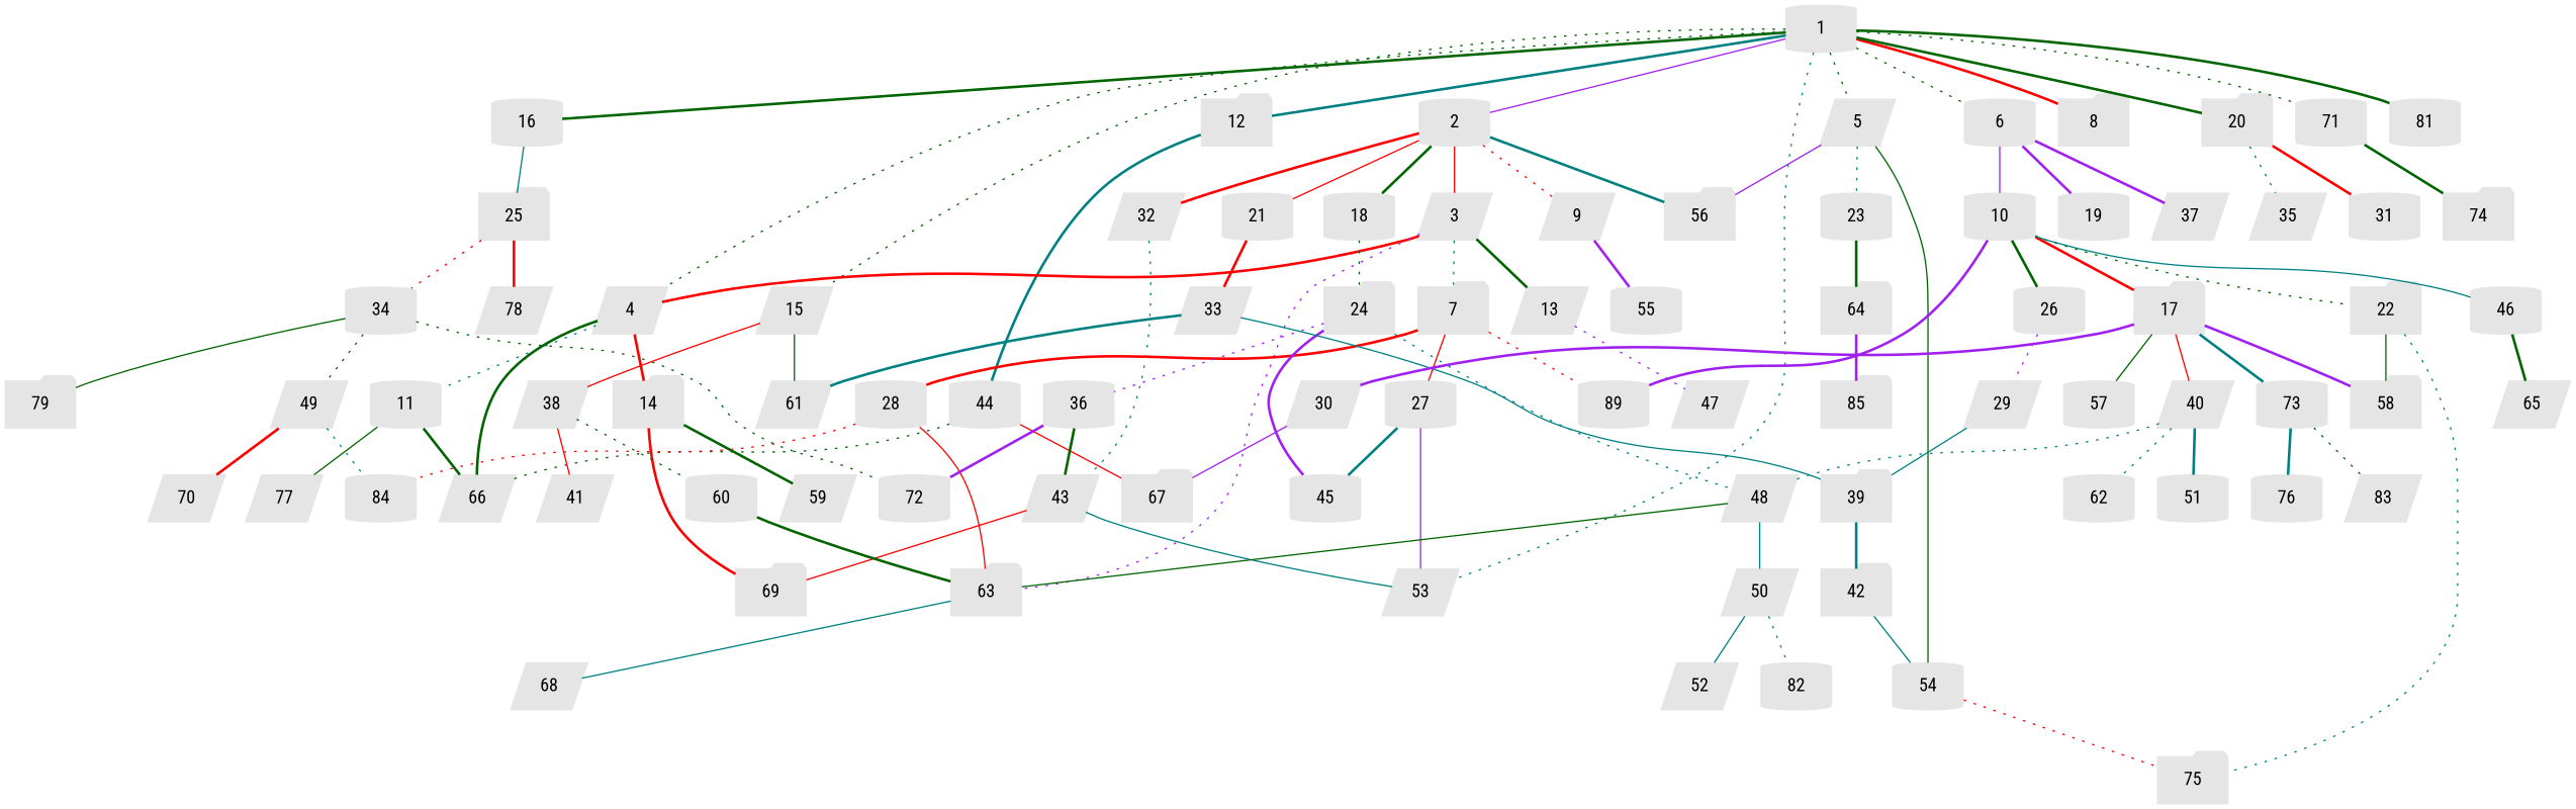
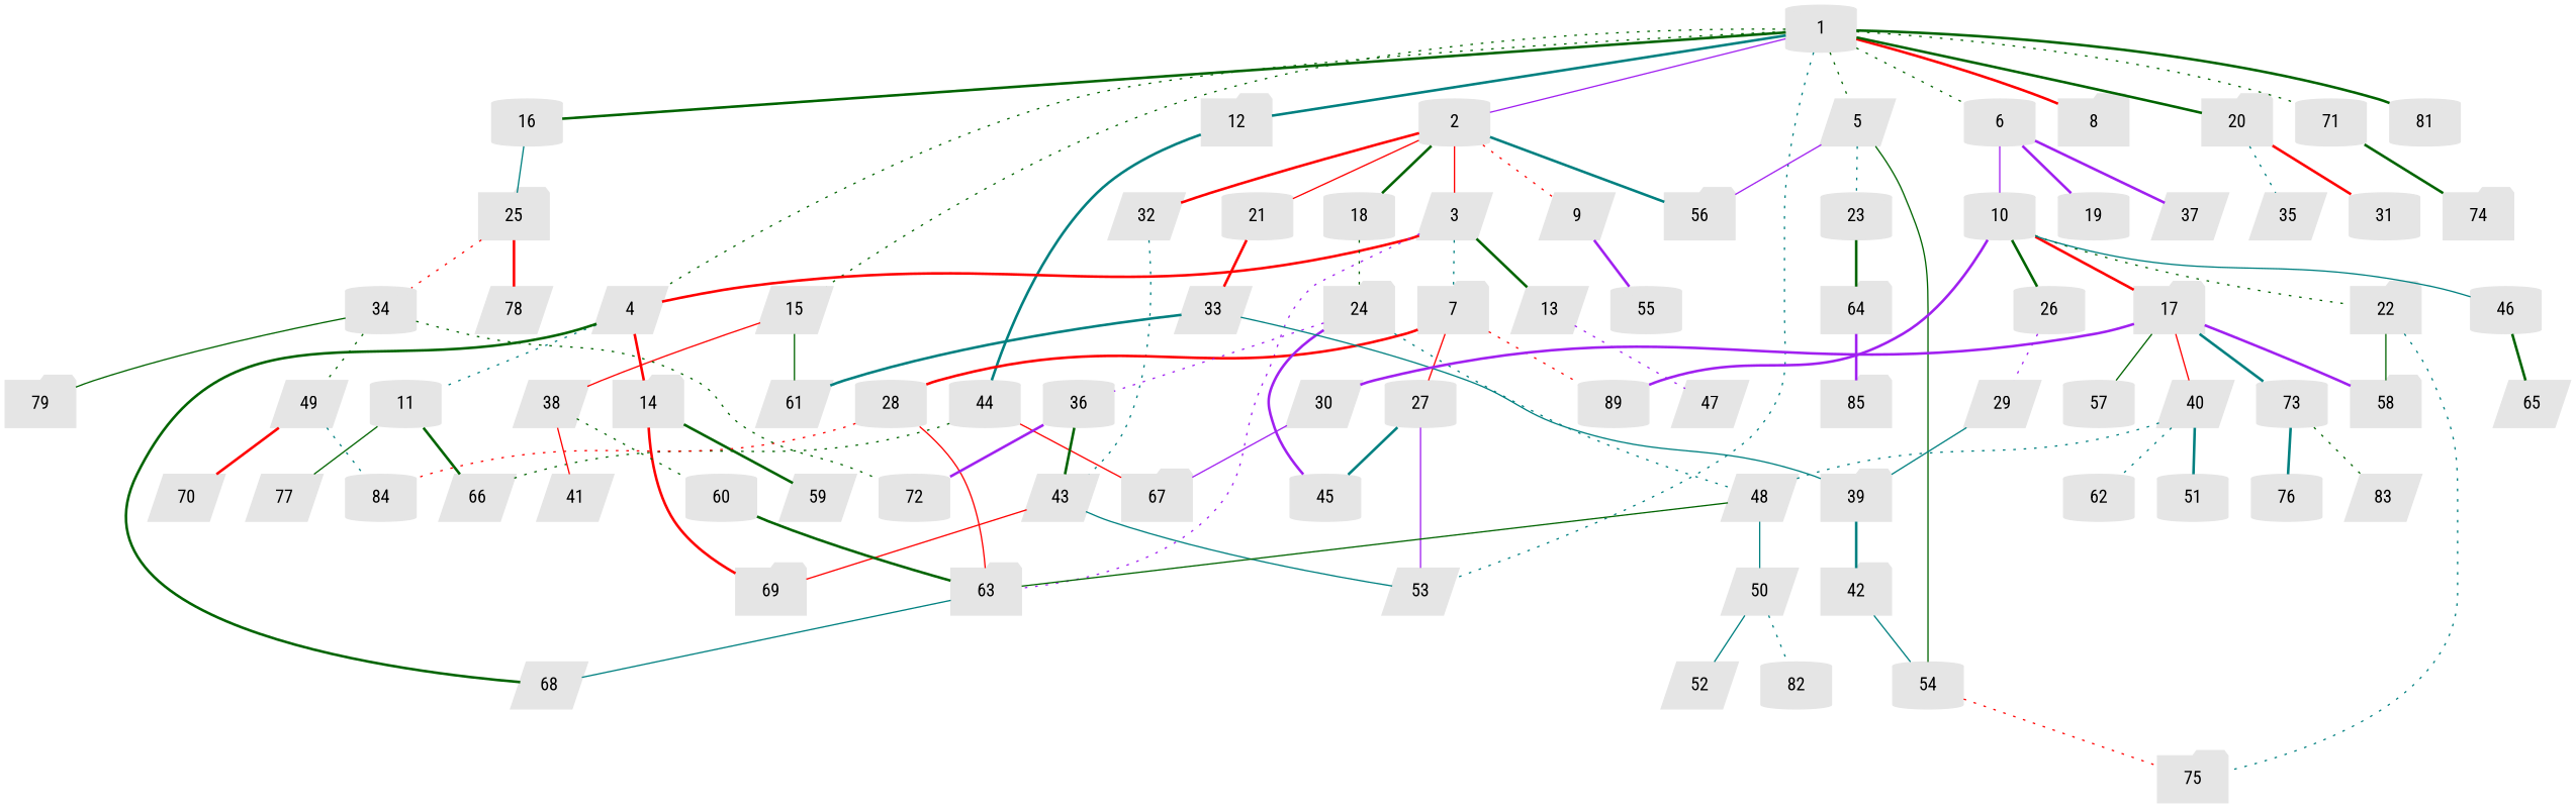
  graph {
    fontname="Roboto Condensed"
    node [color=gray90 fontname="Roboto Condensed" shape=cylinder style=filled]
    edge [color=darkgreen fontname="Roboto Condensed" style=bold]
    1
    2
    4 [shape=parallelogram]
    5 [shape=parallelogram]
    6
    8 [shape=folder]
    12 [shape=folder]
    15 [shape=parallelogram]
    16
    20 [shape=folder]
    53 [shape=parallelogram]
    71
    81
    3 [shape=parallelogram]
    9 [shape=parallelogram]
    18
    21
    32 [shape=parallelogram]
    56 [shape=folder]
    11
    14 [shape=folder]
    68 [shape=parallelogram]
    23
    54
    10
    19
    37 [shape=parallelogram]
    44
    38 [shape=parallelogram]
    61 [shape=parallelogram]
    25 [shape=folder]
    31
    35 [shape=parallelogram]
    74 [shape=folder]
    7 [shape=folder]
    13 [shape=parallelogram]
    63 [shape=folder]
    55
    24 [shape=folder]
    33 [shape=parallelogram]
    43 [shape=parallelogram]
    27
    28
    n44 [label=89]
    47 [shape=parallelogram]
    66 [shape=parallelogram]
    77 [shape=parallelogram]
    59 [shape=parallelogram]
    69 [shape=folder]
    64 [shape=folder]
    75 [shape=folder]
    17 [shape=folder]
    22 [shape=folder]
    26
    46
    45
    84
    30 [shape=parallelogram]
    40 [shape=parallelogram]
    57
    58 [shape=folder]
    73
    29 [shape=parallelogram]
    65 [shape=parallelogram]
    67 [shape=folder]
    41 [shape=parallelogram]
    60
    34
    78 [shape=parallelogram]
    48 [shape=parallelogram]
    51
    62
    76
    83 [shape=parallelogram]
    36
    39 [shape=folder]
    85 [shape=folder]
    72
    50 [shape=parallelogram]
    49 [shape=parallelogram]
    79 [shape=folder]
    42 [shape=folder]
    70 [shape=parallelogram]
    52 [shape=parallelogram]
    82
    1 -- 2 [color=purple style=solid]
    1 -- 4 [style=dotted]
    1 -- 5 [style=dotted]
    1 -- 6 [style=dotted]
    1 -- 8 [color=red]
    1 -- 12 [color=teal]
    1 -- 15 [style=dotted]
    1 -- 16
    1 -- 20
    1 -- 53 [color=teal style=dotted]
    1 -- 71 [style=dotted]
    1 -- 81
    2 -- 3 [color=red style=solid]
    2 -- 9 [color=red style=dotted]
    2 -- 18
    2 -- 21 [color=red style=solid]
    2 -- 32 [color=red]
    2 -- 56 [color=teal]
    4 -- 11 [color=teal style=dotted]
    4 -- 14 [color=red]
-   4 -- 66
+   4 -- 68
    5 -- 56 [color=purple style=solid]
    5 -- 23 [color=teal style=dotted]
    5 -- 54 [style=solid]
    6 -- 10 [color=purple style=solid]
    6 -- 19 [color=purple]
    6 -- 37 [color=purple]
    12 -- 44 [color=teal]
    15 -- 38 [color=red style=solid]
    15 -- 61 [style=solid]
    16 -- 25 [color=teal style=solid]
    20 -- 31 [color=red]
    20 -- 35 [color=teal style=dotted]
    71 -- 74
    3 -- 4 [color=red]
    3 -- 7 [color=teal style=dotted]
    3 -- 13
    3 -- 63 [color=purple style=dotted]
    9 -- 55 [color=purple]
    18 -- 24 [style=dotted]
    21 -- 33 [color=red]
    32 -- 43 [color=teal style=dotted]
    11 -- 66
    11 -- 77 [style=solid]
    14 -- 59
    14 -- 69 [color=red]
    23 -- 64
    54 -- 75 [color=red style=dotted]
    10 -- n44 [color=purple]
    10 -- 17 [color=red]
    10 -- 22 [style=dotted]
    10 -- 26
    10 -- 46 [color=teal style=solid]
    44 -- 66 [style=dotted]
    44 -- 67 [color=red style=solid]
    38 -- 41 [color=red style=solid]
    38 -- 60 [style=dotted]
    25 -- 34 [color=red style=dotted]
    25 -- 78 [color=red]
    7 -- 27 [color=red style=solid]
    7 -- 28 [color=red]
    7 -- n44 [color=red style=dotted]
    13 -- 47 [color=purple style=dotted]
    63 -- 68 [color=teal style=solid]
    24 -- 45 [color=purple]
    24 -- 48 [color=teal style=dotted]
    24 -- 36 [color=purple style=dotted]
    33 -- 61 [color=teal]
    33 -- 39 [color=teal style=solid]
    43 -- 53 [color=teal style=solid]
    43 -- 69 [color=red style=solid]
    27 -- 53 [color=purple style=solid]
    27 -- 45 [color=teal]
    28 -- 63 [color=red style=solid]
    28 -- 84 [color=red style=dotted]
    64 -- 85 [color=purple]
    17 -- 30 [color=purple]
    17 -- 40 [color=red style=solid]
    17 -- 57 [style=solid]
    17 -- 58 [color=purple]
    17 -- 73 [color=teal]
    22 -- 75 [color=teal style=dotted]
    22 -- 58 [style=solid]
    26 -- 29 [color=purple style=dotted]
    46 -- 65
    30 -- 67 [color=purple style=solid]
    40 -- 48 [color=teal style=dotted]
    40 -- 51 [color=teal]
    40 -- 62 [color=teal style=dotted]
    73 -- 76 [color=teal]
    73 -- 83 [style=dotted]
    29 -- 39 [color=teal style=solid]
    60 -- 63
    34 -- 72 [style=dotted]
    34 -- 49 [style=dotted]
    34 -- 79 [style=solid]
    48 -- 63 [style=solid]
    48 -- 50 [color=teal style=solid]
    36 -- 43
    36 -- 72 [color=purple]
    39 -- 42 [color=teal]
    50 -- 52 [color=teal style=solid]
    50 -- 82 [color=teal style=dotted]
    49 -- 84 [color=teal style=dotted]
    49 -- 70 [color=red]
    42 -- 54 [color=teal style=solid]
  }
